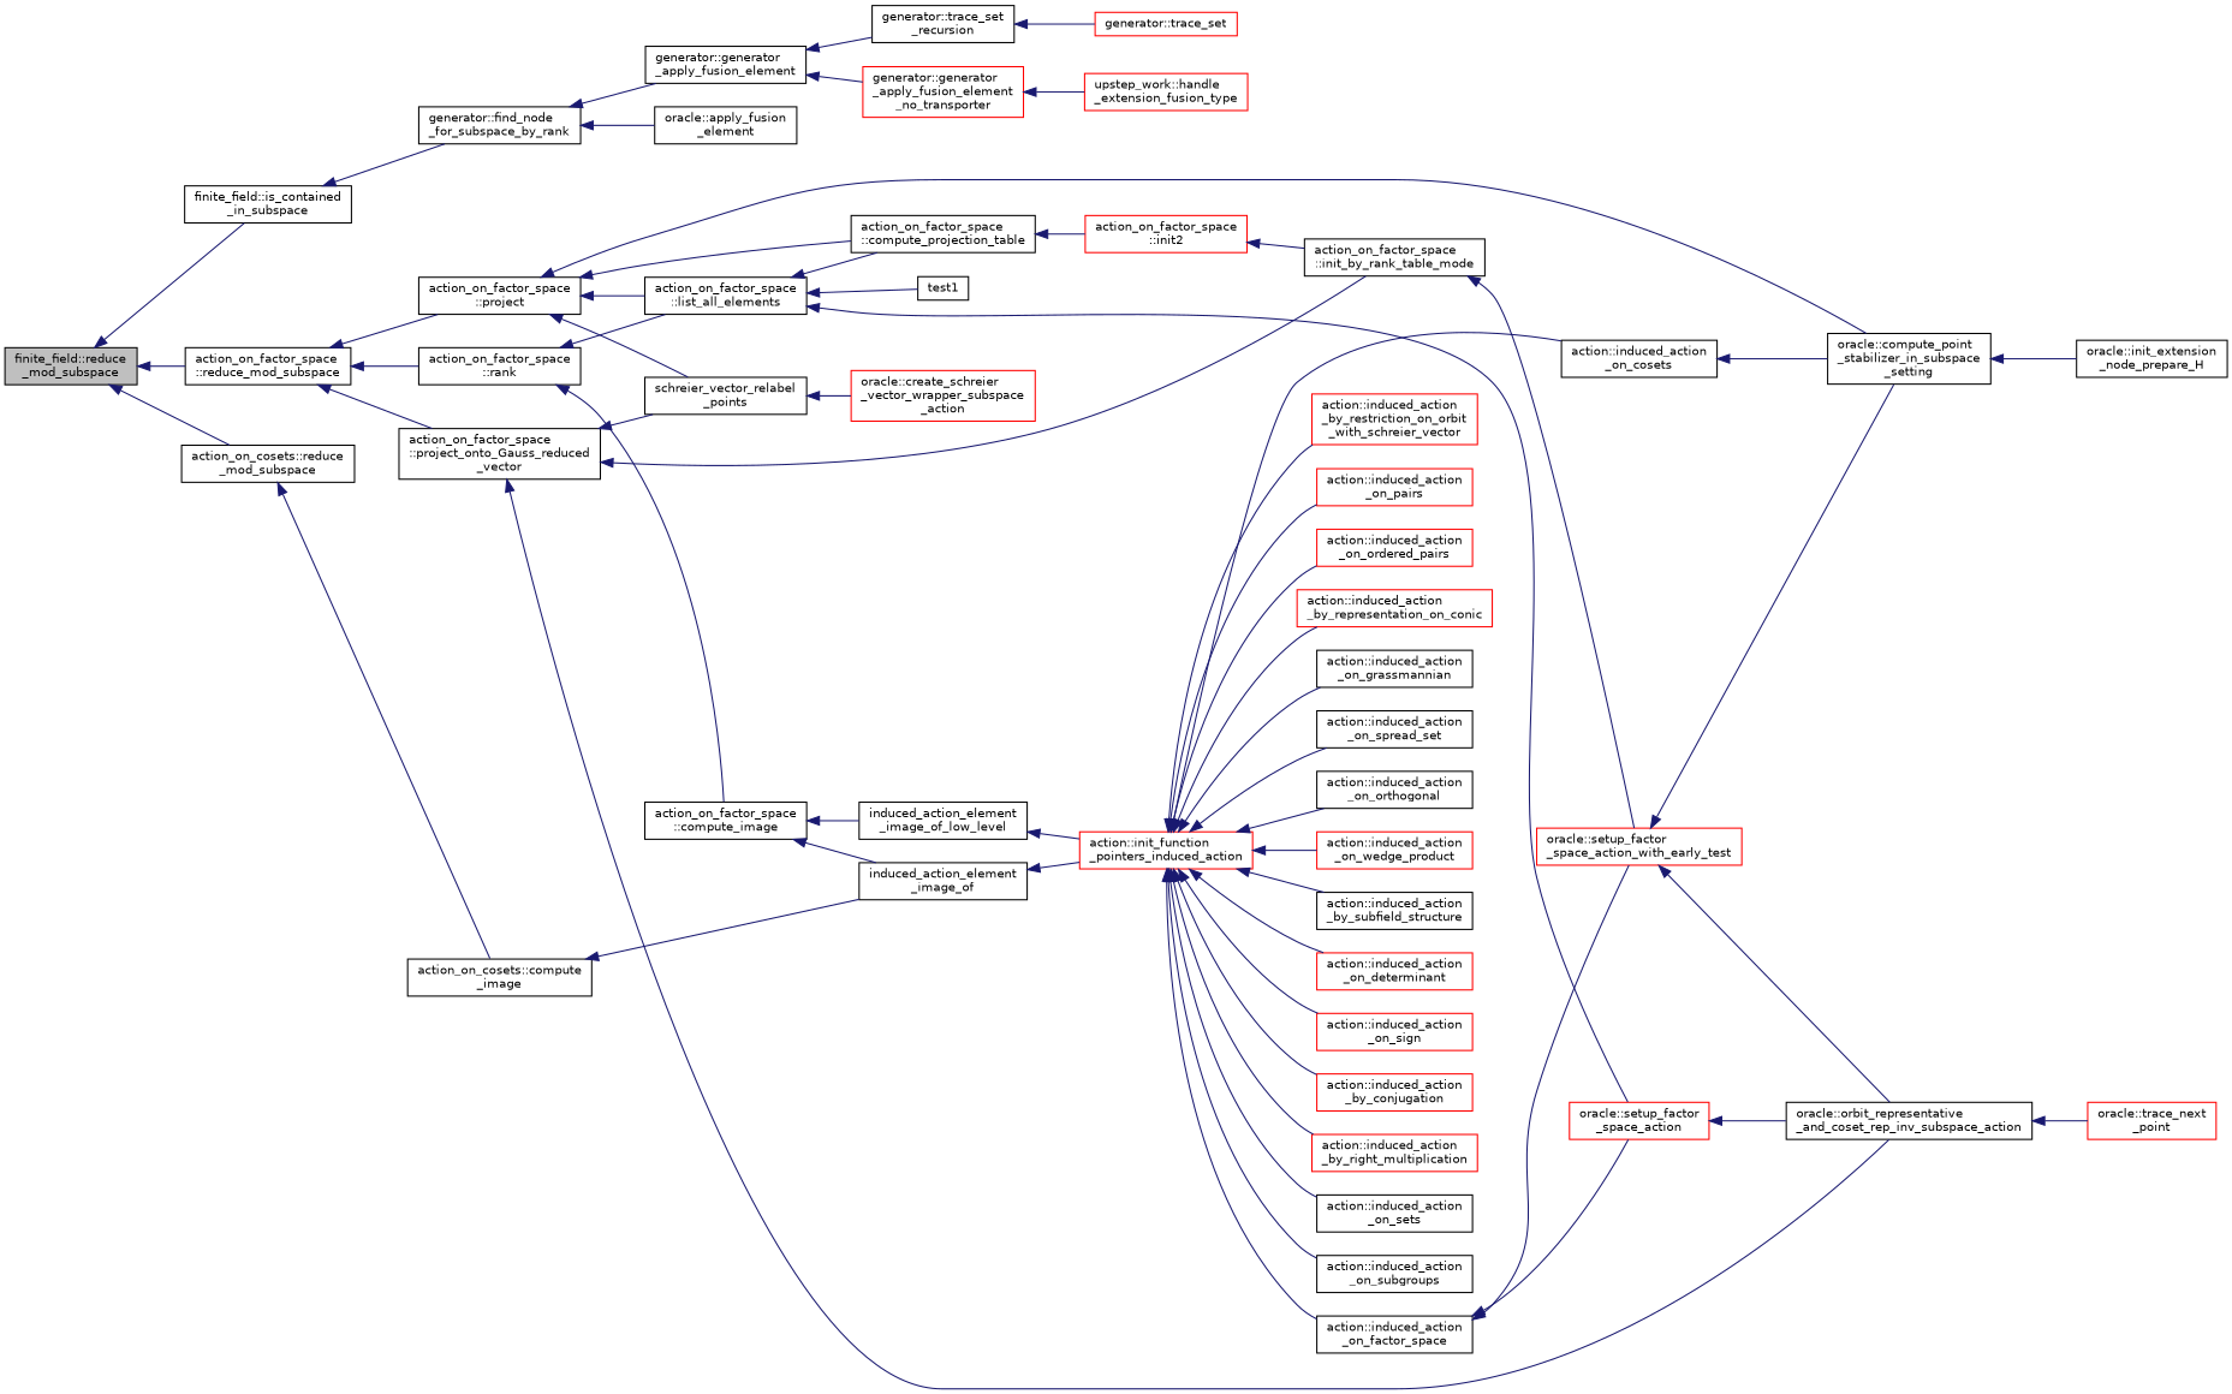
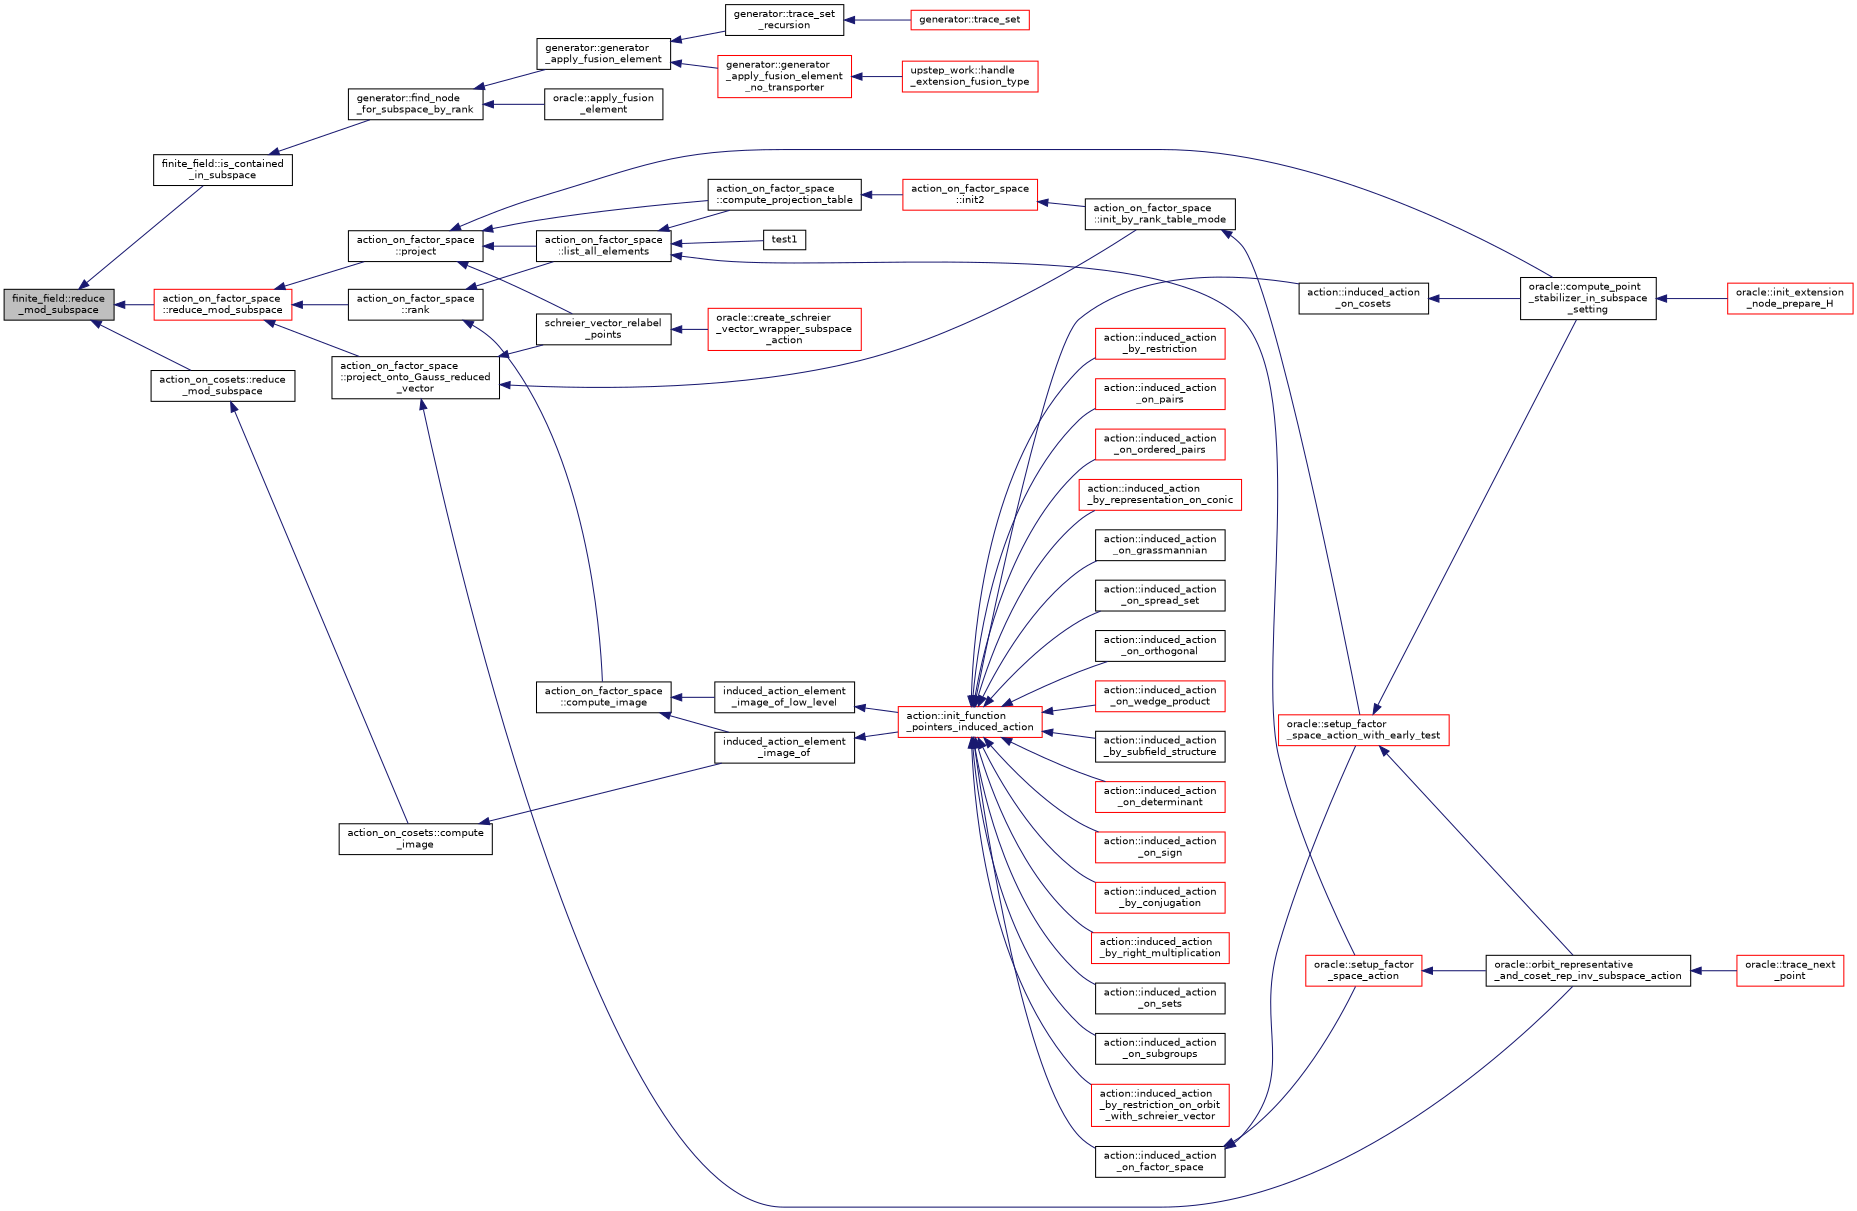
  digraph {
    rankdir=LR
    node [color=black fillcolor=white fontname=Helvetica fontsize=10 shape=record style=filled]
    edge [color=midnightblue dir=back fontname=Helvetica fontsize=10 labelfontname=Helvetica labelfontsize=10 style=solid]
    n1 [fillcolor=grey75 fontcolor=black height=0.2 label="finite_field::reduce\l_mod_subspace" width=0.4]
    n2 [height=0.2 label="finite_field::is_contained\l_in_subspace" width=0.4]
    n3 [height=0.2 label="action_on_cosets::reduce\l_mod_subspace" width=0.4]
-   n4 [height=0.2 label="action_on_factor_space\l::reduce_mod_subspace" width=0.4]
+   n4 [color=red height=0.2 label="action_on_factor_space\l::reduce_mod_subspace" width=0.4]
    n5 [height=0.2 label="generator::find_node\l_for_subspace_by_rank" width=0.4]
    n6 [height=0.2 label="action_on_cosets::compute\l_image" width=0.4]
    n7 [height=0.2 label="action_on_factor_space\l::project_onto_Gauss_reduced\l_vector" width=0.4]
    n8 [height=0.2 label="action_on_factor_space\l::project" width=0.4]
    n9 [height=0.2 label="action_on_factor_space\l::rank" width=0.4]
    n10 [height=0.2 label="generator::generator\l_apply_fusion_element" width=0.4]
    n11 [height=0.2 label="oracle::apply_fusion\l_element" width=0.4]
    n12 [color=red height=0.2 label="generator::generator\l_apply_fusion_element\l_no_transporter" width=0.4]
    n13 [height=0.2 label="generator::trace_set\l_recursion" width=0.4]
    n14 [color=red height=0.2 label="upstep_work::handle\l_extension_fusion_type" width=0.4]
    n15 [color=red height=0.2 label="generator::trace_set" width=0.4]
    n16 [height=0.2 label="induced_action_element\l_image_of" width=0.4]
    n17 [color=red height=0.2 label="action::init_function\l_pointers_induced_action" width=0.4]
    n18 [color=red height=0.2 label="action::induced_action\l_by_representation_on_conic" width=0.4]
    n19 [height=0.2 label="action::induced_action\l_on_cosets" width=0.4]
    n20 [height=0.2 label="action::induced_action\l_on_factor_space" width=0.4]
    n21 [height=0.2 label="action::induced_action\l_on_grassmannian" width=0.4]
    n22 [height=0.2 label="action::induced_action\l_on_spread_set" width=0.4]
    n23 [height=0.2 label="action::induced_action\l_on_orthogonal" width=0.4]
    n24 [color=red height=0.2 label="action::induced_action\l_on_wedge_product" width=0.4]
    n25 [height=0.2 label="action::induced_action\l_by_subfield_structure" width=0.4]
    n26 [color=red height=0.2 label="action::induced_action\l_on_determinant" width=0.4]
    n27 [color=red height=0.2 label="action::induced_action\l_on_sign" width=0.4]
    n28 [color=red height=0.2 label="action::induced_action\l_by_conjugation" width=0.4]
    n29 [color=red height=0.2 label="action::induced_action\l_by_right_multiplication" width=0.4]
    n30 [height=0.2 label="action::induced_action\l_on_sets" width=0.4]
    n31 [height=0.2 label="action::induced_action\l_on_subgroups" width=0.4]
    n32 [color=red height=0.2 label="action::induced_action\l_by_restriction_on_orbit\l_with_schreier_vector" width=0.4]
+   n33 [color=red height=0.2 label="action::induced_action\l_by_restriction" width=0.4]
    n34 [color=red height=0.2 label="action::induced_action\l_on_pairs" width=0.4]
    n35 [color=red height=0.2 label="action::induced_action\l_on_ordered_pairs" width=0.4]
    n36 [height=0.2 label="oracle::compute_point\l_stabilizer_in_subspace\l_setting" width=0.4]
    n37 [color=red height=0.2 label="oracle::setup_factor\l_space_action_with_early_test" width=0.4]
    n38 [color=red height=0.2 label="oracle::setup_factor\l_space_action" width=0.4]
    n39 [height=0.2 label="oracle::orbit_representative\l_and_coset_rep_inv_subspace_action" width=0.4]
-   n40 [height=0.2 label="oracle::init_extension\l_node_prepare_H" width=0.4]
+   n40 [color=red height=0.2 label="oracle::init_extension\l_node_prepare_H" width=0.4]
    n41 [color=red height=0.2 label="oracle::trace_next\l_point" width=0.4]
    n42 [height=0.2 label="action_on_factor_space\l::init_by_rank_table_mode" width=0.4]
    n43 [height=0.2 label="schreier_vector_relabel\l_points" width=0.4]
    n44 [height=0.2 label="action_on_factor_space\l::compute_projection_table" width=0.4]
    n45 [height=0.2 label="action_on_factor_space\l::list_all_elements" width=0.4]
    n46 [height=0.2 label="action_on_factor_space\l::compute_image" width=0.4]
    n47 [color=red height=0.2 label="oracle::create_schreier\l_vector_wrapper_subspace\l_action" width=0.4]
    n48 [color=red height=0.2 label="action_on_factor_space\l::init2" width=0.4]
    n49 [height=0.2 label=test1 width=0.4]
    n50 [height=0.2 label="induced_action_element\l_image_of_low_level" width=0.4]
    n1 -> n2
    n1 -> n3
    n1 -> n4
    n2 -> n5
    n3 -> n6
    n4 -> n7
    n4 -> n8
    n4 -> n9
    n5 -> n10
    n5 -> n11
    n6 -> n16
    n7 -> n39
    n7 -> n42
    n7 -> n43
    n8 -> n36
    n8 -> n43
    n8 -> n44
    n8 -> n45
    n9 -> n45
    n9 -> n46
    n10 -> n12
    n10 -> n13
    n12 -> n14
    n13 -> n15
    n16 -> n17
    n17 -> n18
    n17 -> n19
    n17 -> n20
    n17 -> n21
    n17 -> n22
    n17 -> n23
    n17 -> n24
    n17 -> n25
    n17 -> n26
    n17 -> n27
    n17 -> n28
    n17 -> n29
    n17 -> n30
    n17 -> n31
    n17 -> n32
+   n17 -> n33
    n17 -> n34
    n17 -> n35
    n19 -> n36
    n20 -> n37
    n20 -> n38
    n36 -> n40
    n37 -> n36
    n37 -> n39
    n38 -> n39
    n39 -> n41
    n42 -> n37
    n43 -> n47
    n44 -> n48
    n45 -> n38
    n45 -> n44
    n45 -> n49
    n46 -> n16
    n46 -> n50
    n48 -> n42
    n50 -> n17
  }
